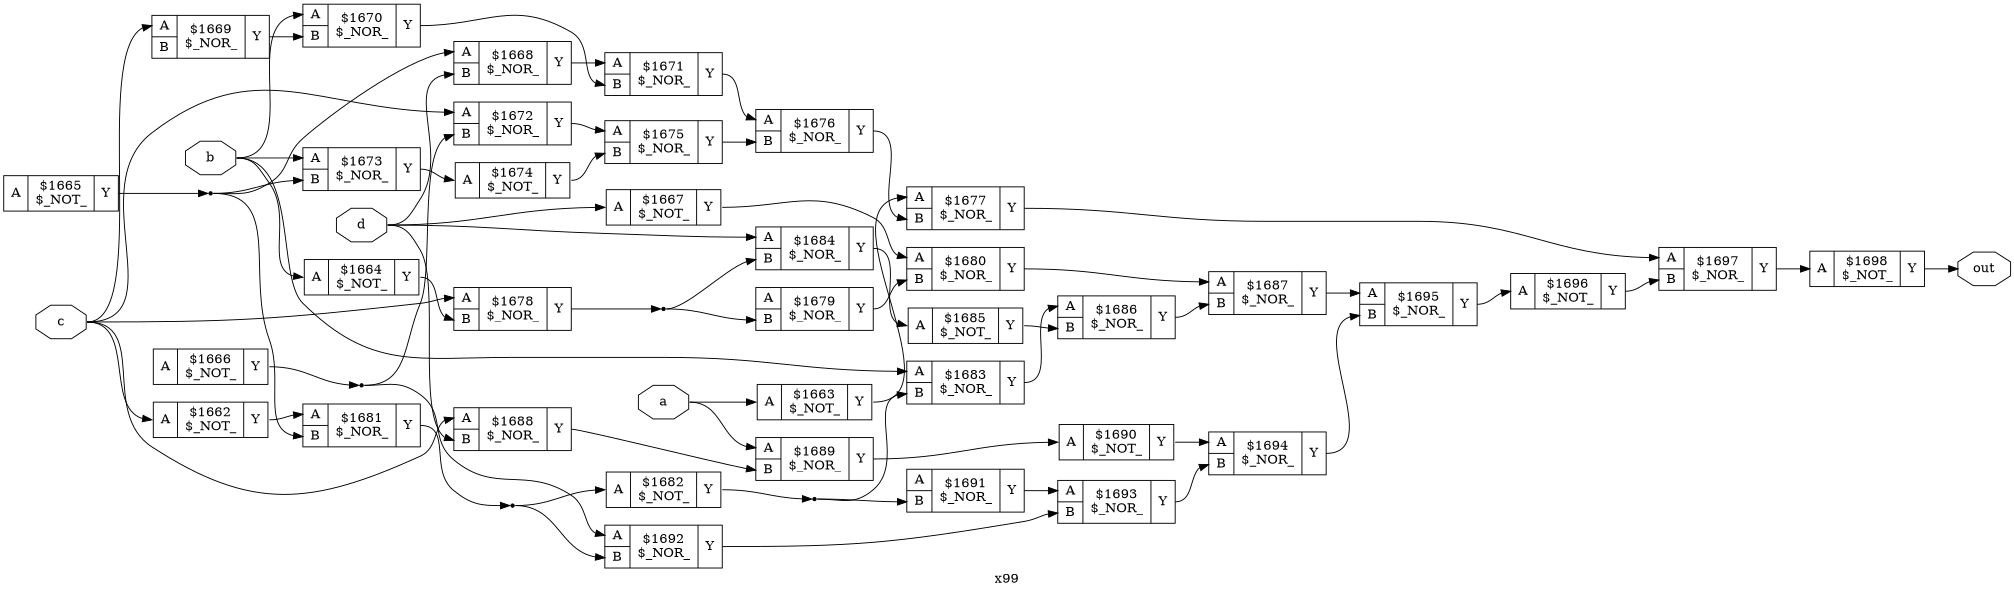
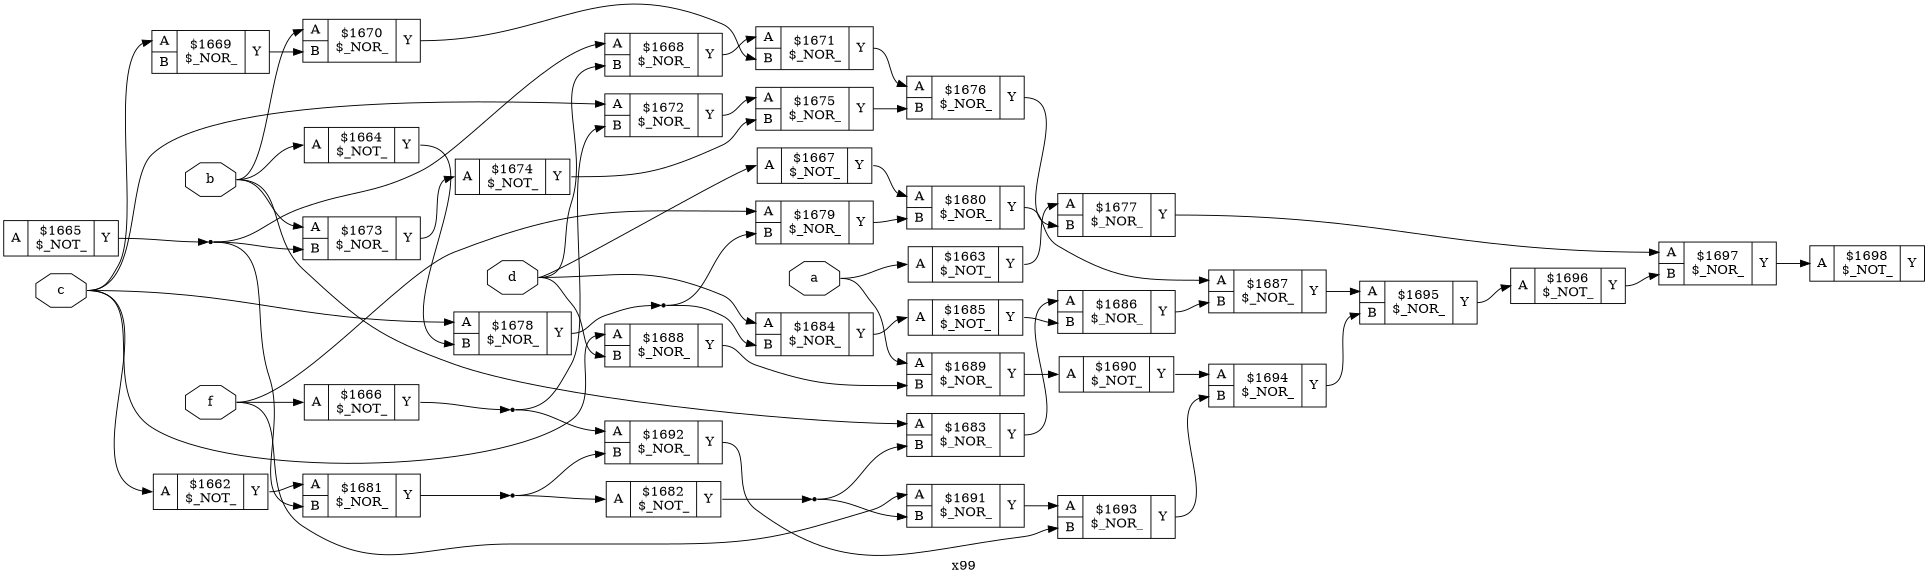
  digraph {
    label=x99
    rankdir=LR
    remincross=true
    node [shape=record]
    edge [color=black headport="p44:w" tailport="p45:e"]
    n37 [color=black fontcolor=black label=a shape=octagon]
    c47 [label="{{<p44> A}|$1663\n$_NOT_|{<p45> Y}}"]
    c74 [label="{{<p44> A|<p52> B}|$1689\n$_NOR_|{<p45> Y}}"]
    c62 [label="{{<p44> A|<p52> B}|$1677\n$_NOR_|{<p45> Y}}"]
    c75 [label="{{<p44> A}|$1690\n$_NOT_|{<p45> Y}}"]
    n38 [color=black fontcolor=black label=b shape=octagon]
    c48 [label="{{<p44> A}|$1664\n$_NOT_|{<p45> Y}}"]
    c55 [label="{{<p44> A|<p52> B}|$1670\n$_NOR_|{<p45> Y}}"]
    c58 [label="{{<p44> A|<p52> B}|$1673\n$_NOR_|{<p45> Y}}"]
    c68 [label="{{<p44> A|<p52> B}|$1683\n$_NOR_|{<p45> Y}}"]
    c63 [label="{{<p44> A|<p52> B}|$1678\n$_NOR_|{<p45> Y}}"]
    c56 [label="{{<p44> A|<p52> B}|$1671\n$_NOR_|{<p45> Y}}"]
    c59 [label="{{<p44> A}|$1674\n$_NOT_|{<p45> Y}}"]
    c71 [label="{{<p44> A|<p52> B}|$1686\n$_NOR_|{<p45> Y}}"]
    n39 [color=black fontcolor=black label=c shape=octagon]
    c46 [label="{{<p44> A}|$1662\n$_NOT_|{<p45> Y}}"]
    c54 [label="{{<p44> A|<p52> B}|$1669\n$_NOR_|{<p45> Y}}"]
    c57 [label="{{<p44> A|<p52> B}|$1672\n$_NOR_|{<p45> Y}}"]
    c73 [label="{{<p44> A|<p52> B}|$1688\n$_NOR_|{<p45> Y}}"]
    c66 [label="{{<p44> A|<p52> B}|$1681\n$_NOR_|{<p45> Y}}"]
    c60 [label="{{<p44> A|<p52> B}|$1675\n$_NOR_|{<p45> Y}}"]
    n15 [shape=point]
    n40 [color=black fontcolor=black label=d shape=octagon]
    c51 [label="{{<p44> A}|$1667\n$_NOT_|{<p45> Y}}"]
    c53 [label="{{<p44> A|<p52> B}|$1668\n$_NOR_|{<p45> Y}}"]
    c69 [label="{{<p44> A|<p52> B}|$1684\n$_NOR_|{<p45> Y}}"]
    c65 [label="{{<p44> A|<p52> B}|$1680\n$_NOR_|{<p45> Y}}"]
    c70 [label="{{<p44> A}|$1685\n$_NOT_|{<p45> Y}}"]
    c49 [label="{{<p44> A}|$1665\n$_NOT_|{<p45> Y}}"]
    n2 [shape=point]
+   n42 [color=black fontcolor=black label=f shape=octagon]
    c50 [label="{{<p44> A}|$1666\n$_NOT_|{<p45> Y}}"]
    c64 [label="{{<p44> A|<p52> B}|$1679\n$_NOR_|{<p45> Y}}"]
    c76 [label="{{<p44> A|<p52> B}|$1691\n$_NOR_|{<p45> Y}}"]
    n3 [shape=point]
    c78 [label="{{<p44> A|<p52> B}|$1693\n$_NOR_|{<p45> Y}}"]
-   n43 [color=black fontcolor=black label=out shape=octagon]
    n18 [shape=point]
    c82 [label="{{<p44> A|<p52> B}|$1697\n$_NOR_|{<p45> Y}}"]
    c77 [label="{{<p44> A|<p52> B}|$1692\n$_NOR_|{<p45> Y}}"]
    c72 [label="{{<p44> A|<p52> B}|$1687\n$_NOR_|{<p45> Y}}"]
    c61 [label="{{<p44> A|<p52> B}|$1676\n$_NOR_|{<p45> Y}}"]
    c83 [label="{{<p44> A}|$1698\n$_NOT_|{<p45> Y}}"]
    c80 [label="{{<p44> A|<p52> B}|$1695\n$_NOR_|{<p45> Y}}"]
    c67 [label="{{<p44> A}|$1682\n$_NOT_|{<p45> Y}}"]
    n19 [shape=point]
    c81 [label="{{<p44> A}|$1696\n$_NOT_|{<p45> Y}}"]
    c79 [label="{{<p44> A|<p52> B}|$1694\n$_NOR_|{<p45> Y}}"]
    n37 -> c47 [tailport=e]
    n37 -> c74 [tailport=e]
    c47 -> c62
    c74 -> c75
    c62 -> c82
    c75 -> c79
    n38 -> c48 [tailport=e]
    n38 -> c55 [tailport=e]
    n38 -> c58 [tailport=e]
    n38 -> c68 [tailport=e]
    c48 -> c63 [headport="p52:w"]
    c55 -> c56 [headport="p52:w"]
    c58 -> c59
    c68 -> c71
    c63 -> n15 [headport=w]
    c56 -> c61
    c59 -> c60 [headport="p52:w"]
    c71 -> c72 [headport="p52:w"]
    n39 -> c63 [tailport=e]
    n39 -> c46 [tailport=e]
    n39 -> c54 [tailport=e]
    n39 -> c57 [tailport=e]
    n39 -> c73 [tailport=e]
    c46 -> c66
    c54 -> c55 [headport="p52:w"]
    c57 -> c60
    c73 -> c74 [headport="p52:w"]
    c66 -> n18 [headport=w]
    c60 -> c61 [headport="p52:w"]
    n15 -> c69 [headport="p52:w" tailport=e]
    n15 -> c64 [headport="p52:w" tailport=e]
    n40 -> c73 [headport="p52:w" tailport=e]
    n40 -> c51 [tailport=e]
    n40 -> c53 [headport="p52:w" tailport=e]
    n40 -> c69 [tailport=e]
    c51 -> c65
    c53 -> c56
    c69 -> c70
    c65 -> c72
    c70 -> c71 [headport="p52:w"]
    c49 -> n2 [headport=w]
    n2 -> c58 [headport="p52:w" tailport=e]
    n2 -> c66 [headport="p52:w" tailport=e]
    n2 -> c53 [tailport=e]
+   n42 -> c50 [tailport=e]
+   n42 -> c64 [tailport=e]
+   n42 -> c76 [tailport=e]
    c50 -> n3 [headport=w]
    c64 -> c65 [headport="p52:w"]
    c76 -> c78
    n3 -> c57 [headport="p52:w" tailport=e]
    n3 -> c77 [tailport=e]
    c78 -> c79 [headport="p52:w"]
    n18 -> c77 [headport="p52:w" tailport=e]
    n18 -> c67 [tailport=e]
    c82 -> c83
    c77 -> c78 [headport="p52:w"]
    c72 -> c80
    c61 -> c62 [headport="p52:w"]
-   c83 -> n43 [headport=w]
    c80 -> c81
    c67 -> n19 [headport=w]
    n19 -> c68 [headport="p52:w" tailport=e]
    n19 -> c76 [headport="p52:w" tailport=e]
    c81 -> c82 [headport="p52:w"]
    c79 -> c80 [headport="p52:w"]
  }
